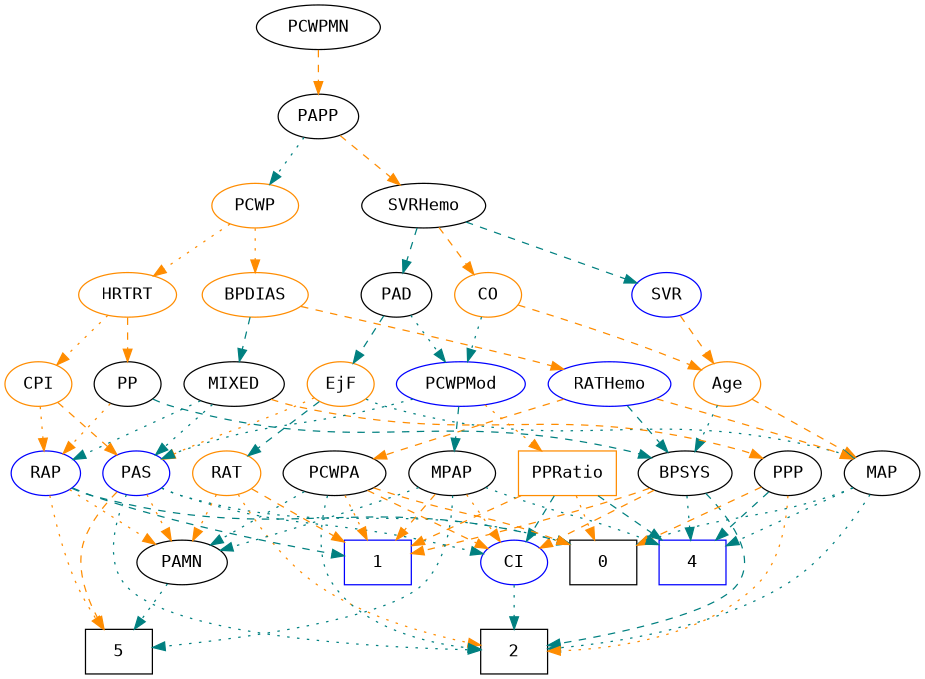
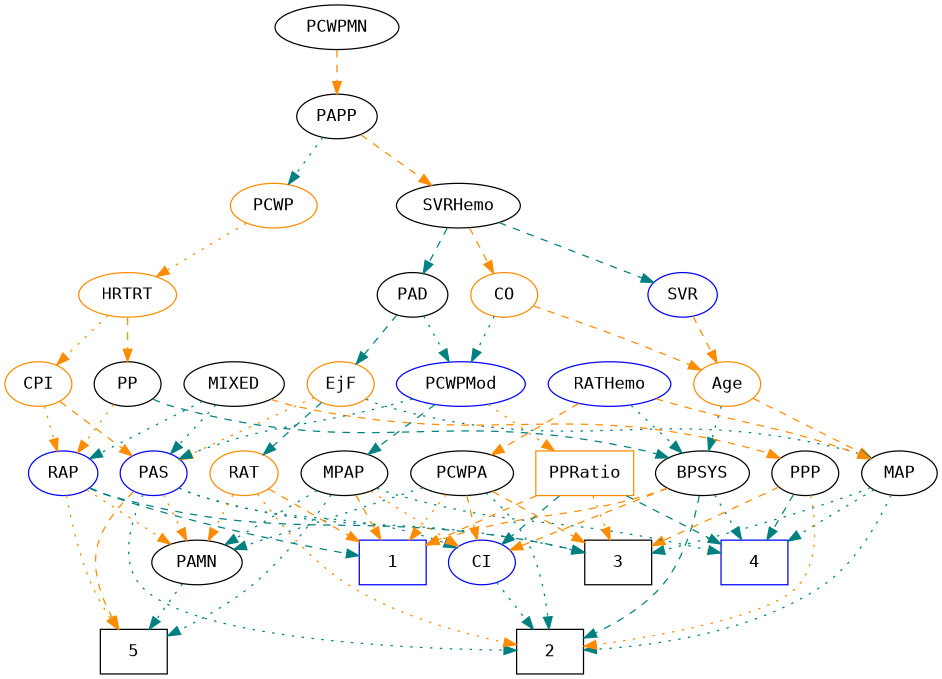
  strict digraph {
    fontname="DejaVu Sans Mono"
    node [color=black fontname="DejaVu Sans Mono"]
    edge [color=darkorange fontname="DejaVu Sans Mono" style=dotted]
    1 [color=blue height=0.5 shape=box width=0.75]
    2 [height=0.5 shape=box width=0.75]
-   3 [height=0.5 shape=box width=0.75 label=0]
+   3 [height=0.5 shape=box width=0.75]
    4 [color=blue height=0.5 shape=box width=0.75]
    5 [height=0.5 shape=box width=0.75]
    Age [color=darkorange height=0.5 width=0.75]
    BPSYS [height=0.5 width=1.0471]
    MAP [height=0.5 width=0.84854]
    CI [color=blue height=0.5 width=0.75]
    EjF [color=darkorange height=0.5 width=0.75]
    PAS [color=blue height=0.5 width=0.75]
    RAT [color=darkorange height=0.5 width=0.75827]
    PAMN [height=0.5 width=1.011]
    RAP [color=blue height=0.5 width=0.77632]
    MIXED [height=0.5 width=1.1193]
    PPP [height=0.5 width=0.75]
    MPAP [height=0.5 width=0.97491]
    PAD [height=0.5 width=0.79437]
    PCWPMod [color=blue height=0.5 width=1.4443]
    PPRatio [color=darkorange height=0.5 shape=box width=1.1013]
    CO [color=darkorange height=0.5 width=0.75]
    RATHemo [color=blue height=0.5 width=1.3721]
    PCWPA [height=0.5 width=1.1555]
    CPI [color=darkorange height=0.5 width=0.75]
    SVR [color=blue height=0.5 width=0.77632]
    PCWPMN [height=0.5 width=1.3902]
    PAPP [height=0.5 width=0.88464]
    SVRHemo [height=0.5 width=1.3902]
    PCWP [color=darkorange height=0.5 width=0.97491]
-   BPDIAS [color=darkorange height=0.5 width=1.1735]
    HRTRT [color=darkorange height=0.5 width=1.1013]
    PP [height=0.5 width=0.75]
    Age -> BPSYS [color=teal]
    Age -> MAP [style=dashed]
    BPSYS -> 1 [style=dashed]
    BPSYS -> 2 [color=teal style=dashed]
    BPSYS -> 4 [color=teal]
    BPSYS -> CI [style=dashed]
    MAP -> 2 [color=teal]
    MAP -> 3 [color=teal]
    MAP -> 4 [color=teal]
    CI -> 2 [color=teal]
    EjF -> MAP [color=teal]
    EjF -> PAS
    EjF -> RAT [color=teal style=dashed]
    PAS -> 2 [color=teal]
    PAS -> 3 [color=teal]
    PAS -> 5 [style=dashed]
    PAS -> CI [color=teal]
    PAS -> PAMN
    RAT -> 1 [style=dashed]
    RAT -> 2
    RAT -> PAMN
    PAMN -> 5 [color=teal]
    RAP -> 1 [color=teal style=dashed]
    RAP -> 3 [color=teal style=dashed]
    RAP -> 5
    RAP -> PAMN
    MIXED -> PAS [color=teal]
    MIXED -> RAP [color=teal]
    MIXED -> PPP [style=dashed]
    PPP -> 2
    PPP -> 3 [style=dashed]
    PPP -> 4 [color=teal style=dashed]
    MPAP -> 1 [style=dashed]
    MPAP -> 4 [color=teal]
    MPAP -> 5 [color=teal]
    MPAP -> CI
    MPAP -> PAMN [color=teal]
    PAD -> EjF [color=teal style=dashed]
    PAD -> PCWPMod [color=teal]
    PCWPMod -> PAS [color=teal]
    PCWPMod -> MPAP [color=teal style=dashed]
    PCWPMod -> PPRatio
    PPRatio -> 1 [style=dashed]
    PPRatio -> 3
    PPRatio -> 4 [color=teal style=dashed]
    PPRatio -> CI [color=teal style=dashed]
    CO -> Age [style=dashed]
    CO -> PCWPMod [color=teal]
-   RATHemo -> BPSYS [color=teal style=dashed]
+   RATHemo -> BPSYS [color=teal]
    RATHemo -> MAP [style=dashed]
    RATHemo -> PCWPA [style=dashed]
    PCWPA -> 1
    PCWPA -> 2 [color=teal]
    PCWPA -> 3 [style=dashed]
    PCWPA -> CI [style=dashed]
    PCWPA -> PAMN [color=teal]
    CPI -> PAS [style=dashed]
    CPI -> RAP
    SVR -> Age [style=dashed]
    PCWPMN -> PAPP [style=dashed]
    PAPP -> SVRHemo [style=dashed]
    PAPP -> PCWP [color=teal]
    SVRHemo -> PAD [color=teal style=dashed]
    SVRHemo -> CO [style=dashed]
    SVRHemo -> SVR [color=teal style=dashed]
-   PCWP -> BPDIAS
    PCWP -> HRTRT
-   BPDIAS -> MIXED [color=teal style=dashed]
-   BPDIAS -> RATHemo [style=dashed]
    HRTRT -> CPI
    HRTRT -> PP [style=dashed]
    PP -> BPSYS [color=teal style=dashed]
    PP -> RAP
  }
